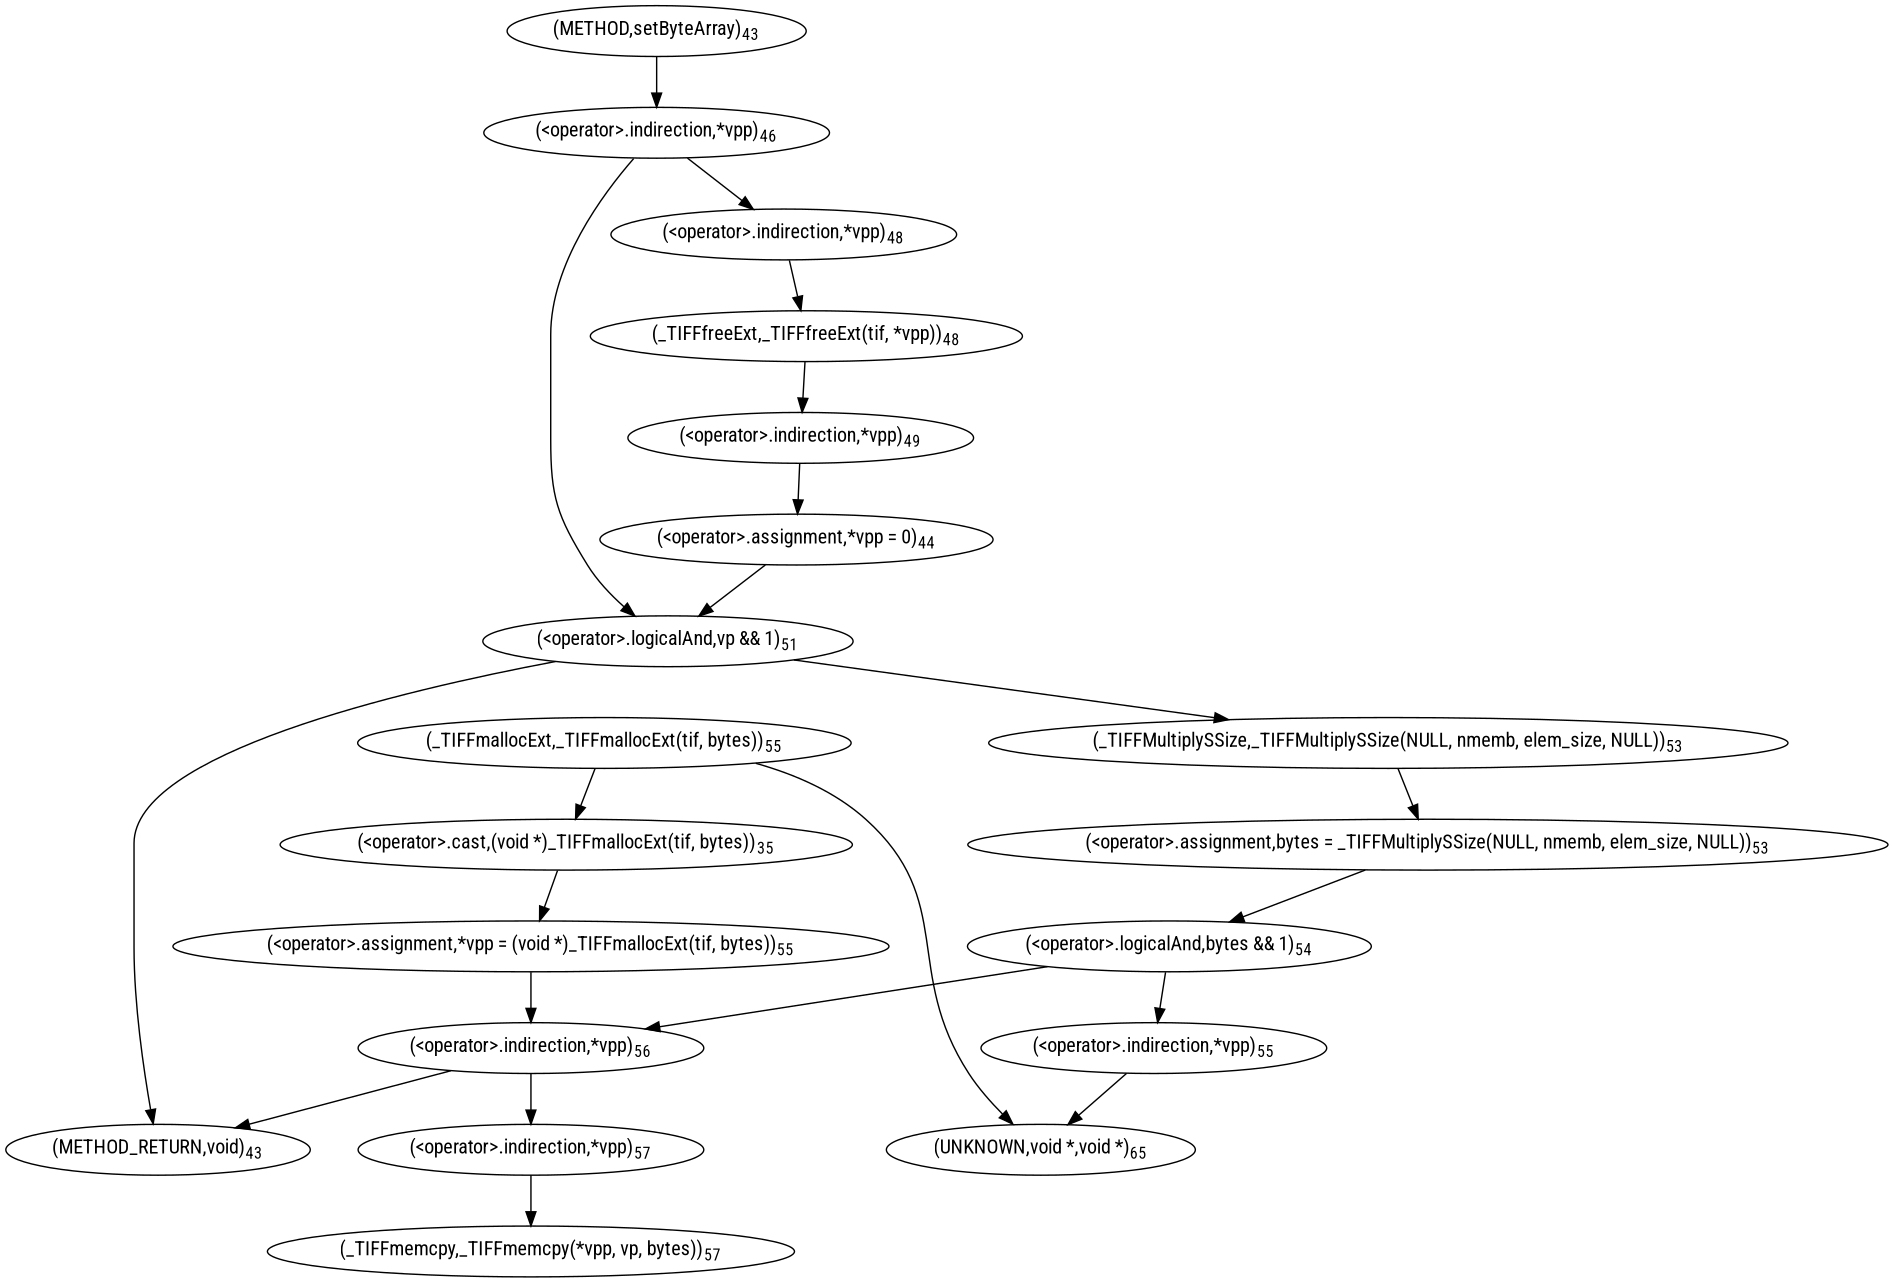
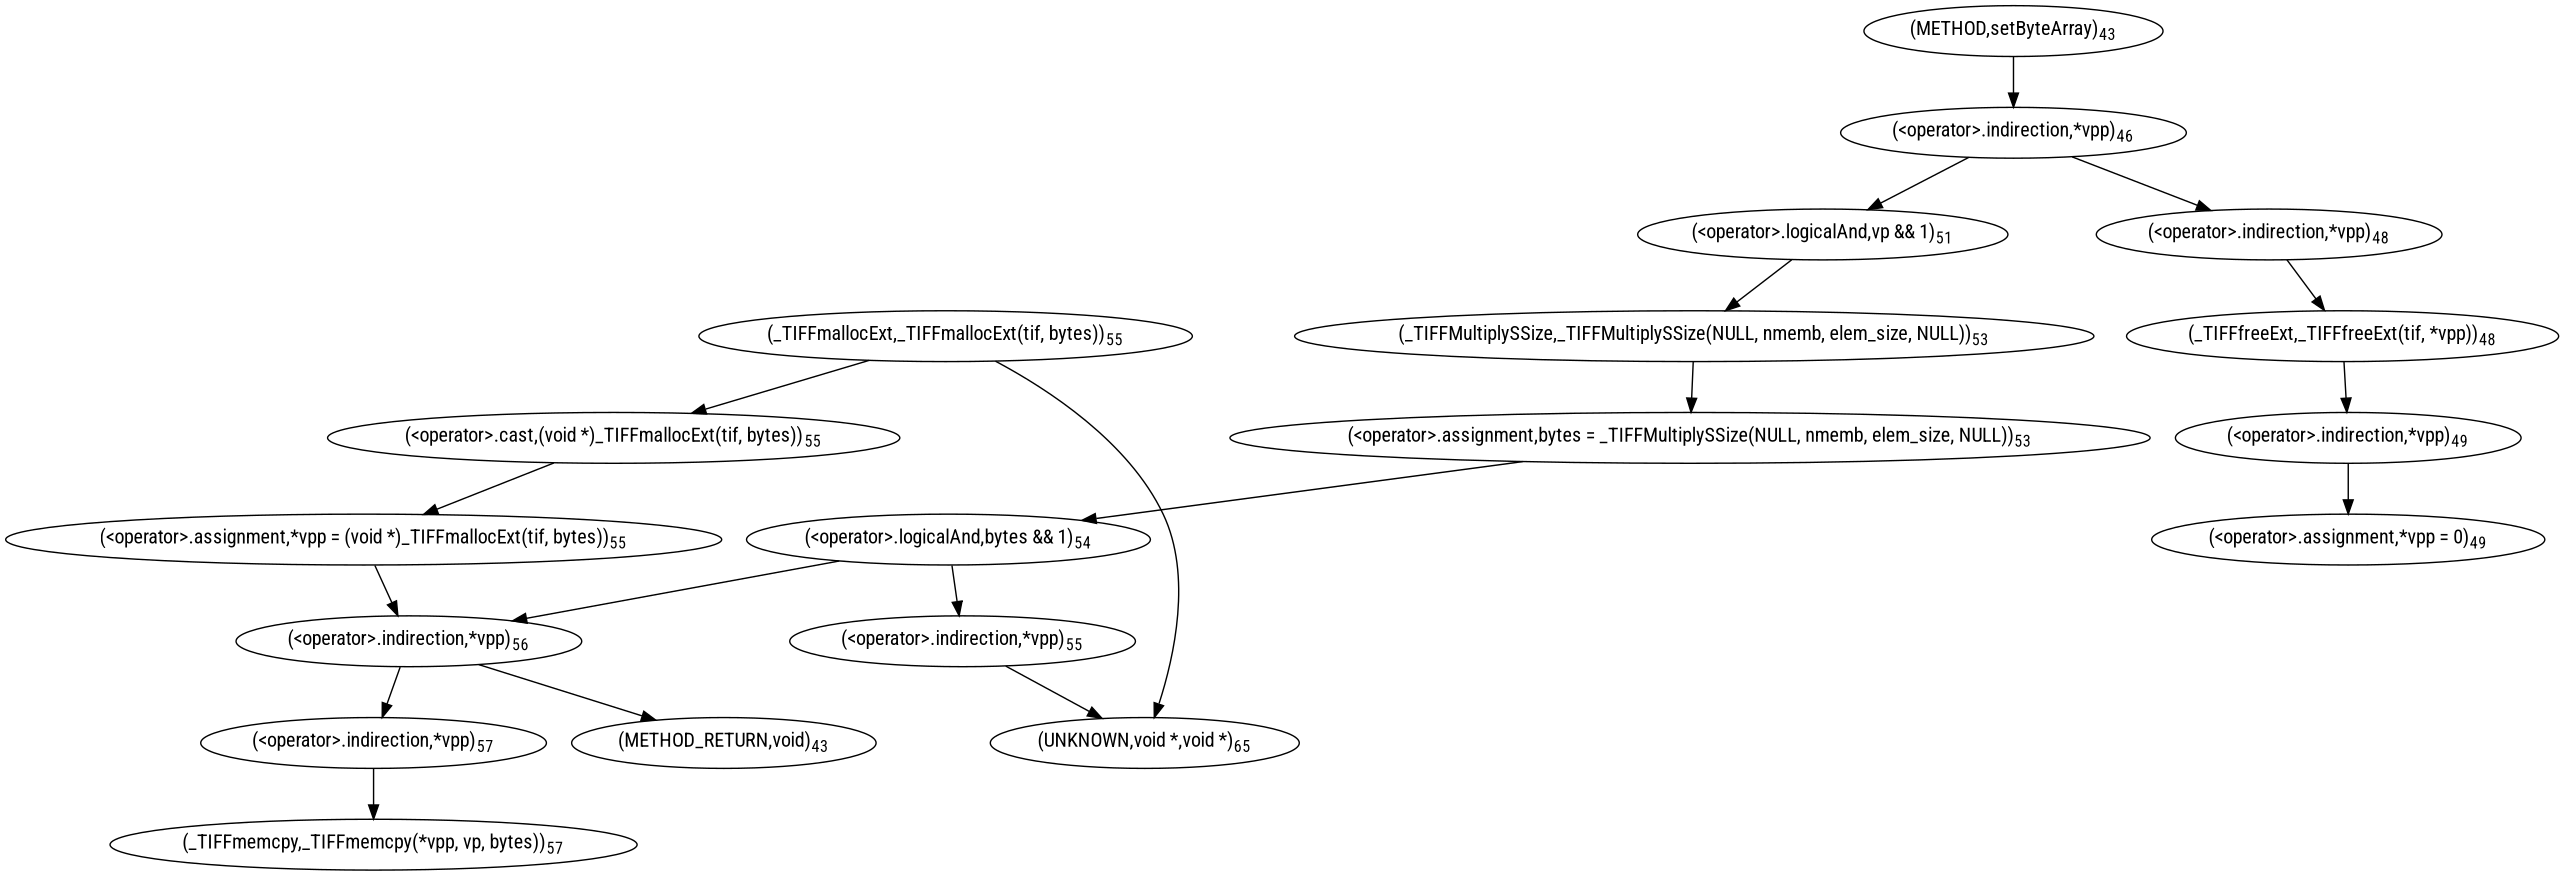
  digraph {
    fontname="Roboto Condensed"
    node [fontname="Roboto Condensed"]
    edge [fontname="Roboto Condensed"]
    n1 [label=<(&lt;operator&gt;.indirection,*vpp)<SUB>46</SUB>>]
    n2 [label=<(&lt;operator&gt;.logicalAnd,vp &amp;&amp; 1)<SUB>51</SUB>>]
    n3 [label=<(&lt;operator&gt;.indirection,*vpp)<SUB>48</SUB>>]
    n4 [label=<(_TIFFMultiplySSize,_TIFFMultiplySSize(NULL, nmemb, elem_size, NULL))<SUB>53</SUB>>]
    n5 [label=<(METHOD_RETURN,void)<SUB>43</SUB>>]
    n6 [label=<(_TIFFfreeExt,_TIFFfreeExt(tif, *vpp))<SUB>48</SUB>>]
    n7 [label=<(&lt;operator&gt;.assignment,bytes = _TIFFMultiplySSize(NULL, nmemb, elem_size, NULL))<SUB>53</SUB>>]
    n8 [label=<(&lt;operator&gt;.indirection,*vpp)<SUB>49</SUB>>]
-   n9 [label=<(&lt;operator&gt;.assignment,*vpp = 0)<SUB>44</SUB>>]
+   n9 [label=<(&lt;operator&gt;.assignment,*vpp = 0)<SUB>49</SUB>>]
    n10 [label=<(&lt;operator&gt;.logicalAnd,bytes &amp;&amp; 1)<SUB>54</SUB>>]
    n11 [label=<(&lt;operator&gt;.indirection,*vpp)<SUB>56</SUB>>]
    n12 [label=<(&lt;operator&gt;.indirection,*vpp)<SUB>55</SUB>>]
    n13 [label=<(&lt;operator&gt;.indirection,*vpp)<SUB>57</SUB>>]
    n14 [label=<(UNKNOWN,void *,void *)<SUB>65</SUB>>]
    n15 [label=<(_TIFFmemcpy,_TIFFmemcpy(*vpp, vp, bytes))<SUB>57</SUB>>]
    n16 [label=<(&lt;operator&gt;.assignment,*vpp = (void *)_TIFFmallocExt(tif, bytes))<SUB>55</SUB>>]
-   n17 [label=<(&lt;operator&gt;.cast,(void *)_TIFFmallocExt(tif, bytes))<SUB>35</SUB>>]
+   n17 [label=<(&lt;operator&gt;.cast,(void *)_TIFFmallocExt(tif, bytes))<SUB>55</SUB>>]
    n18 [label=<(_TIFFmallocExt,_TIFFmallocExt(tif, bytes))<SUB>55</SUB>>]
    n19 [label=<(METHOD,setByteArray)<SUB>43</SUB>>]
    n1 -> n2
    n1 -> n3
    n2 -> n4
-   n2 -> n5
    n3 -> n6
    n4 -> n7
    n6 -> n8
    n7 -> n10
    n8 -> n9
-   n9 -> n2
    n10 -> n11
    n10 -> n12
    n11 -> n5
    n11 -> n13
    n12 -> n14
    n13 -> n15
    n16 -> n11
    n17 -> n16
    n18 -> n14
    n18 -> n17
    n19 -> n1
  }
